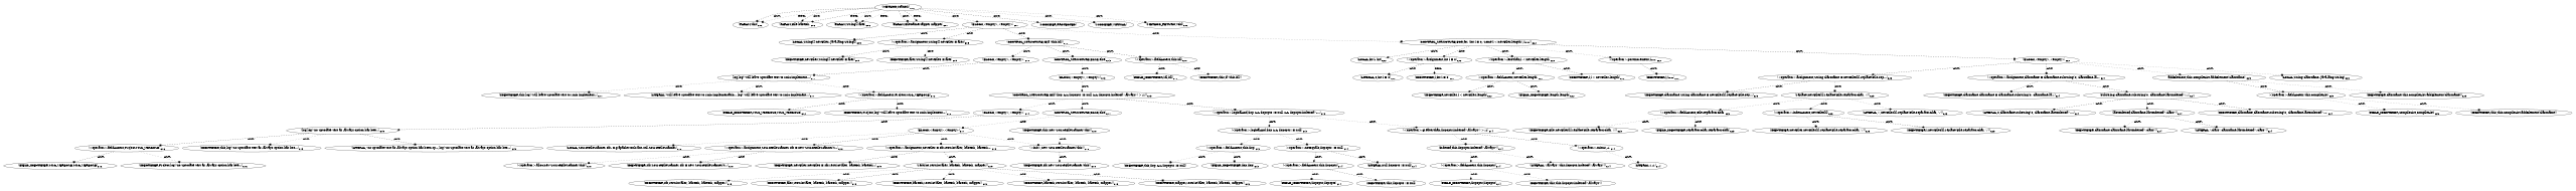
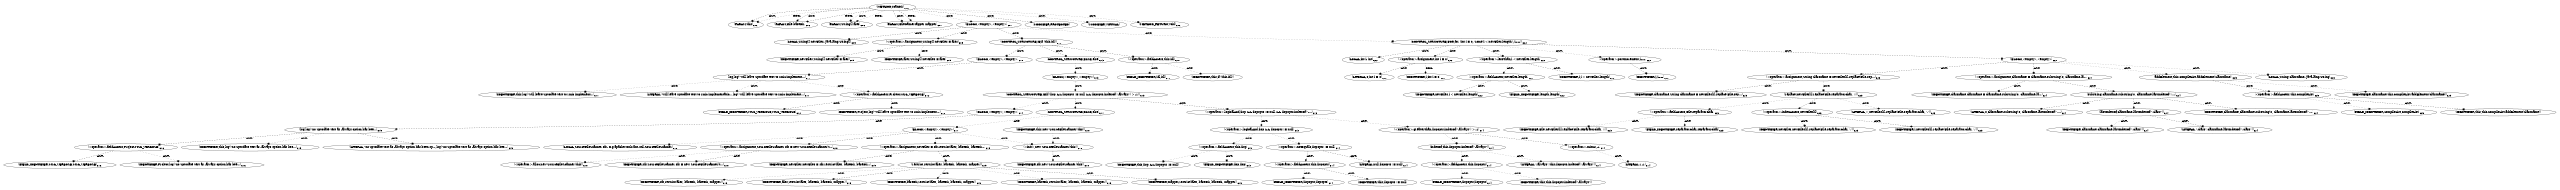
  digraph {
    edge [arrowhead=box style=dashed]
    n1 [label=<(METHOD,scanDir)<SUB>606</SUB>>]
    n2 [label=<(PARAM,this)<SUB>606</SUB>>]
    n3 [label=<(PARAM,File baseDir)<SUB>606</SUB>>]
    n4 [label=<(PARAM,String[] files)<SUB>606</SUB>>]
    n5 [label=<(PARAM,FileNameMapper mapper)<SUB>607</SUB>>]
    n6 [label=<(BLOCK,&lt;empty&gt;,&lt;empty&gt;)<SUB>607</SUB>>]
    n7 [label=<(MODIFIER,PROTECTED)>]
    n8 [label=<(MODIFIER,VIRTUAL)>]
    n9 [label=<(METHOD_RETURN,void)<SUB>606</SUB>>]
    n10 [label=<(LOCAL,String[] newFiles: java.lang.String[])<SUB>609</SUB>>]
    n11 [label=<(&lt;operator&gt;.assignment,String[] newFiles = files)<SUB>609</SUB>>]
    n12 [label=<(CONTROL_STRUCTURE,IF,if (this.idl))<SUB>610</SUB>>]
    n13 [label=<(CONTROL_STRUCTURE,FOR,for (int i = 0; Some(i &lt; newFiles.length); i++))<SUB>622</SUB>>]
    n14 [label=<(IDENTIFIER,newFiles,String[] newFiles = files)<SUB>609</SUB>>]
    n15 [label=<(IDENTIFIER,files,String[] newFiles = files)<SUB>609</SUB>>]
    n16 [label=<(&lt;operator&gt;.fieldAccess,this.idl)<SUB>610</SUB>>]
    n17 [label=<(BLOCK,&lt;empty&gt;,&lt;empty&gt;)<SUB>610</SUB>>]
    n18 [label=<(CONTROL_STRUCTURE,ELSE,else)<SUB>613</SUB>>]
    n19 [label=<(LOCAL,int i: int)<SUB>622</SUB>>]
    n20 [label=<(&lt;operator&gt;.assignment,int i = 0)<SUB>622</SUB>>]
    n21 [label=<(&lt;operator&gt;.lessThan,i &lt; newFiles.length)<SUB>622</SUB>>]
    n22 [label=<(&lt;operator&gt;.postIncrement,i++)<SUB>622</SUB>>]
    n23 [label=<(BLOCK,&lt;empty&gt;,&lt;empty&gt;)<SUB>622</SUB>>]
    n24 [label=<(IDENTIFIER,this,if (this.idl))>]
    n25 [label=<(FIELD_IDENTIFIER,idl,idl)<SUB>610</SUB>>]
    n26 [label=<(log,log(&quot;will leave uptodate test to rmic implement...)<SUB>611</SUB>>]
    n27 [label=<(BLOCK,&lt;empty&gt;,&lt;empty&gt;)<SUB>613</SUB>>]
    n28 [label=<(IDENTIFIER,this,log(&quot;will leave uptodate test to rmic implement...)<SUB>611</SUB>>]
    n29 [label=<(LITERAL,&quot;will leave uptodate test to rmic implementatio...,log(&quot;will leave uptodate test to rmic implement...)<SUB>611</SUB>>]
    n30 [label=<(&lt;operator&gt;.fieldAccess,Project.MSG_VERBOSE)<SUB>612</SUB>>]
    n31 [label=<(IDENTIFIER,Project,log(&quot;will leave uptodate test to rmic implement...)<SUB>612</SUB>>]
    n32 [label=<(FIELD_IDENTIFIER,MSG_VERBOSE,MSG_VERBOSE)<SUB>612</SUB>>]
    n33 [label=<(CONTROL_STRUCTURE,IF,if (iiop &amp;&amp; iiopopts != null &amp;&amp; iiopopts.indexOf(&quot;-always&quot;) &gt; -1))<SUB>613</SUB>>]
    n34 [label=<(&lt;operator&gt;.logicalAnd,iiop &amp;&amp; iiopopts != null &amp;&amp; iiopopts.indexOf(&quot;-...)<SUB>613</SUB>>]
    n35 [label=<(BLOCK,&lt;empty&gt;,&lt;empty&gt;)<SUB>614</SUB>>]
    n36 [label=<(CONTROL_STRUCTURE,ELSE,else)<SUB>617</SUB>>]
    n37 [label=<(&lt;operator&gt;.logicalAnd,iiop &amp;&amp; iiopopts != null)<SUB>613</SUB>>]
    n38 [label=<(&lt;operator&gt;.greaterThan,iiopopts.indexOf(&quot;-always&quot;) &gt; -1)<SUB>614</SUB>>]
    n39 [label=<(log,log(&quot;no uptodate test as -always option has bee...)<SUB>615</SUB>>]
    n40 [label=<(BLOCK,&lt;empty&gt;,&lt;empty&gt;)<SUB>617</SUB>>]
    n41 [label=<(&lt;operator&gt;.fieldAccess,this.iiop)<SUB>613</SUB>>]
    n42 [label=<(&lt;operator&gt;.notEquals,iiopopts != null)<SUB>614</SUB>>]
    n43 [label=<(indexOf,this.iiopopts.indexOf(&quot;-always&quot;))<SUB>614</SUB>>]
    n44 [label=<(&lt;operator&gt;.minus,-1)<SUB>614</SUB>>]
    n45 [label=<(IDENTIFIER,this,iiop &amp;&amp; iiopopts != null)>]
    n46 [label=<(FIELD_IDENTIFIER,iiop,iiop)<SUB>613</SUB>>]
    n47 [label=<(&lt;operator&gt;.fieldAccess,this.iiopopts)<SUB>614</SUB>>]
    n48 [label=<(LITERAL,null,iiopopts != null)<SUB>614</SUB>>]
    n49 [label=<(IDENTIFIER,this,iiopopts != null)>]
    n50 [label=<(FIELD_IDENTIFIER,iiopopts,iiopopts)<SUB>614</SUB>>]
    n51 [label=<(&lt;operator&gt;.fieldAccess,this.iiopopts)<SUB>614</SUB>>]
    n52 [label=<(LITERAL,&quot;-always&quot;,this.iiopopts.indexOf(&quot;-always&quot;))<SUB>614</SUB>>]
    n53 [label=<(LITERAL,1,-1)<SUB>614</SUB>>]
    n54 [label=<(IDENTIFIER,this,this.iiopopts.indexOf(&quot;-always&quot;))>]
    n55 [label=<(FIELD_IDENTIFIER,iiopopts,iiopopts)<SUB>614</SUB>>]
    n56 [label=<(IDENTIFIER,this,log(&quot;no uptodate test as -always option has bee...)<SUB>615</SUB>>]
    n57 [label=<(LITERAL,&quot;no uptodate test as -always option has been sp...,log(&quot;no uptodate test as -always option has bee...)<SUB>615</SUB>>]
    n58 [label=<(&lt;operator&gt;.fieldAccess,Project.MSG_VERBOSE)<SUB>616</SUB>>]
    n59 [label=<(IDENTIFIER,Project,log(&quot;no uptodate test as -always option has bee...)<SUB>616</SUB>>]
    n60 [label=<(FIELD_IDENTIFIER,MSG_VERBOSE,MSG_VERBOSE)<SUB>616</SUB>>]
    n61 [label=<(LOCAL,SourceFileScanner sfs: org.apache.tools.ant.util.SourceFileScanner)<SUB>618</SUB>>]
    n62 [label=<(&lt;operator&gt;.assignment,SourceFileScanner sfs = new SourceFileScanner(t...)<SUB>618</SUB>>]
    n63 [label=<(&lt;init&gt;,new SourceFileScanner(this))<SUB>618</SUB>>]
    n64 [label=<(&lt;operator&gt;.assignment,newFiles = sfs.restrict(files, baseDir, baseDir...)<SUB>619</SUB>>]
    n65 [label=<(IDENTIFIER,sfs,SourceFileScanner sfs = new SourceFileScanner(t...)<SUB>618</SUB>>]
    n66 [label=<(&lt;operator&gt;.alloc,new SourceFileScanner(this))<SUB>618</SUB>>]
    n67 [label=<(IDENTIFIER,sfs,new SourceFileScanner(this))<SUB>618</SUB>>]
    n68 [label=<(IDENTIFIER,newFiles,newFiles = sfs.restrict(files, baseDir, baseDir...)<SUB>619</SUB>>]
    n69 [label=<(restrict,restrict(files, baseDir, baseDir, mapper))<SUB>619</SUB>>]
    n70 [label=<(IDENTIFIER,this,new SourceFileScanner(this))<SUB>618</SUB>>]
    n71 [label=<(IDENTIFIER,sfs,restrict(files, baseDir, baseDir, mapper))<SUB>619</SUB>>]
    n72 [label=<(IDENTIFIER,files,restrict(files, baseDir, baseDir, mapper))<SUB>619</SUB>>]
    n73 [label=<(IDENTIFIER,baseDir,restrict(files, baseDir, baseDir, mapper))<SUB>619</SUB>>]
    n74 [label=<(IDENTIFIER,baseDir,restrict(files, baseDir, baseDir, mapper))<SUB>619</SUB>>]
    n75 [label=<(IDENTIFIER,mapper,restrict(files, baseDir, baseDir, mapper))<SUB>619</SUB>>]
    n76 [label=<(IDENTIFIER,i,int i = 0)<SUB>622</SUB>>]
    n77 [label=<(LITERAL,0,int i = 0)<SUB>622</SUB>>]
    n78 [label=<(IDENTIFIER,i,i &lt; newFiles.length)<SUB>622</SUB>>]
    n79 [label=<(&lt;operator&gt;.fieldAccess,newFiles.length)<SUB>622</SUB>>]
    n80 [label=<(IDENTIFIER,i,i++)<SUB>622</SUB>>]
    n81 [label=<(LOCAL,String classname: java.lang.String)<SUB>623</SUB>>]
    n82 [label=<(&lt;operator&gt;.assignment,String classname = newFiles[i].replace(File.sep...)<SUB>623</SUB>>]
    n83 [label=<(&lt;operator&gt;.assignment,classname = classname.substring(0, classname.la...)<SUB>624</SUB>>]
    n84 [label=<(addElement,this.compileList.addElement(classname))<SUB>625</SUB>>]
    n85 [label=<(IDENTIFIER,newFiles,i &lt; newFiles.length)<SUB>622</SUB>>]
    n86 [label=<(FIELD_IDENTIFIER,length,length)<SUB>622</SUB>>]
    n87 [label=<(IDENTIFIER,classname,String classname = newFiles[i].replace(File.sep...)<SUB>623</SUB>>]
    n88 [label=<(replace,newFiles[i].replace(File.separatorChar, '.'))<SUB>623</SUB>>]
    n89 [label=<(IDENTIFIER,classname,classname = classname.substring(0, classname.la...)<SUB>624</SUB>>]
    n90 [label=<(substring,classname.substring(0, classname.lastIndexOf(&quot;....)<SUB>624</SUB>>]
    n91 [label=<(&lt;operator&gt;.fieldAccess,this.compileList)<SUB>625</SUB>>]
    n92 [label=<(IDENTIFIER,classname,this.compileList.addElement(classname))<SUB>625</SUB>>]
    n93 [label=<(&lt;operator&gt;.indexAccess,newFiles[i])<SUB>623</SUB>>]
    n94 [label=<(&lt;operator&gt;.fieldAccess,File.separatorChar)<SUB>623</SUB>>]
    n95 [label=<(LITERAL,'.',newFiles[i].replace(File.separatorChar, '.'))<SUB>623</SUB>>]
    n96 [label=<(IDENTIFIER,newFiles,newFiles[i].replace(File.separatorChar, '.'))<SUB>623</SUB>>]
    n97 [label=<(IDENTIFIER,i,newFiles[i].replace(File.separatorChar, '.'))<SUB>623</SUB>>]
    n98 [label=<(IDENTIFIER,File,newFiles[i].replace(File.separatorChar, '.'))<SUB>623</SUB>>]
    n99 [label=<(FIELD_IDENTIFIER,separatorChar,separatorChar)<SUB>623</SUB>>]
    n100 [label=<(IDENTIFIER,classname,classname.substring(0, classname.lastIndexOf(&quot;....)<SUB>624</SUB>>]
    n101 [label=<(LITERAL,0,classname.substring(0, classname.lastIndexOf(&quot;....)<SUB>624</SUB>>]
    n102 [label=<(lastIndexOf,classname.lastIndexOf(&quot;.class&quot;))<SUB>624</SUB>>]
    n103 [label=<(IDENTIFIER,classname,classname.lastIndexOf(&quot;.class&quot;))<SUB>624</SUB>>]
    n104 [label=<(LITERAL,&quot;.class&quot;,classname.lastIndexOf(&quot;.class&quot;))<SUB>624</SUB>>]
    n105 [label=<(IDENTIFIER,this,this.compileList.addElement(classname))>]
    n106 [label=<(FIELD_IDENTIFIER,compileList,compileList)<SUB>625</SUB>>]
    n1 -> n2 [label="AST: "]
    n1 -> n2 [label="DDG: " style=dotted]
    n1 -> n3 [arrowhead=diamond label="AST: "]
    n1 -> n3 [arrowhead=diamond label="DDG: "]
    n1 -> n4 [label="AST: " style=dotted]
    n1 -> n4 [arrowhead=diamond label="DDG: " style=dotted]
    n1 -> n5 [label="AST: "]
    n1 -> n5 [arrowhead=diamond label="DDG: "]
    n1 -> n6 [arrowhead=diamond label="AST: " style=dotted]
    n1 -> n7 [arrowhead=diamond label="AST: "]
    n1 -> n8 [label="AST: " style=dotted]
    n1 -> n9 [label="AST: " style=dotted]
    n6 -> n10 [label="AST: "]
    n6 -> n11 [arrowhead=diamond label="AST: "]
    n6 -> n12 [label="AST: "]
    n6 -> n13 [label="AST: " style=dotted]
    n11 -> n14 [label="AST: "]
    n11 -> n15 [arrowhead=diamond label="AST: " style=dotted]
    n12 -> n16 [label="AST: "]
    n12 -> n17 [label="AST: "]
    n12 -> n18 [label="AST: "]
    n13 -> n19 [arrowhead=diamond label="AST: "]
    n13 -> n20 [arrowhead=diamond label="AST: "]
    n13 -> n21 [label="AST: "]
    n13 -> n22 [arrowhead=diamond label="AST: " style=dotted]
    n13 -> n23 [label="AST: "]
    n16 -> n24 [arrowhead=diamond label="AST: " style=dotted]
    n16 -> n25 [label="AST: "]
    n17 -> n26 [label="AST: "]
    n18 -> n27 [arrowhead=diamond label="AST: " style=dotted]
    n20 -> n76 [arrowhead=diamond label="DDG: " style=dotted]
    n20 -> n77 [label="AST: "]
    n21 -> n78 [arrowhead=diamond label="AST: "]
    n21 -> n79 [arrowhead=diamond label="AST: " style=dotted]
    n22 -> n80 [label="AST: "]
    n23 -> n81 [label="AST: " style=dotted]
    n23 -> n82 [arrowhead=diamond label="AST: "]
    n23 -> n83 [label="AST: "]
    n23 -> n84 [arrowhead=diamond label="AST: " style=dotted]
    n26 -> n28 [label="AST: " style=dotted]
    n26 -> n29 [label="AST: " style=dotted]
    n26 -> n30 [arrowhead=diamond label="AST: " style=dotted]
    n27 -> n33 [arrowhead=diamond label="AST: " style=dotted]
    n30 -> n31 [arrowhead=diamond label="AST: "]
    n30 -> n32 [arrowhead=diamond label="AST: "]
    n33 -> n34 [label="AST: "]
    n33 -> n35 [label="AST: " style=dotted]
    n33 -> n36 [arrowhead=diamond label="AST: "]
    n34 -> n37 [arrowhead=diamond label="AST: " style=dotted]
    n34 -> n38 [arrowhead=diamond label="AST: " style=dotted]
    n35 -> n39 [arrowhead=diamond label="AST: "]
    n36 -> n40 [label="AST: " style=dotted]
    n37 -> n41 [arrowhead=diamond label="AST: " style=dotted]
    n37 -> n42 [label="AST: " style=dotted]
    n38 -> n43 [label="AST: " style=dotted]
    n38 -> n44 [arrowhead=diamond label="AST: "]
    n39 -> n56 [label="AST: " style=dotted]
    n39 -> n57 [label="AST: "]
    n39 -> n58 [label="AST: "]
    n40 -> n61 [label="AST: " style=dotted]
    n40 -> n62 [arrowhead=diamond label="AST: "]
    n40 -> n63 [label="AST: " style=dotted]
    n40 -> n64 [label="AST: " style=dotted]
    n41 -> n45 [label="AST: " style=dotted]
    n41 -> n46 [label="AST: " style=dotted]
    n42 -> n47 [arrowhead=diamond label="AST: "]
    n42 -> n48 [label="AST: "]
    n43 -> n51 [arrowhead=diamond label="AST: " style=dotted]
    n43 -> n52 [arrowhead=diamond label="AST: " style=dotted]
    n44 -> n53 [label="AST: " style=dotted]
    n47 -> n49 [arrowhead=diamond label="AST: "]
    n47 -> n50 [label="AST: " style=dotted]
    n51 -> n54 [arrowhead=diamond label="AST: " style=dotted]
    n51 -> n55 [arrowhead=diamond label="AST: " style=dotted]
    n58 -> n59 [label="AST: " style=dotted]
    n58 -> n60 [label="AST: "]
    n62 -> n65 [label="AST: "]
    n62 -> n66 [label="AST: " style=dotted]
    n63 -> n67 [arrowhead=diamond label="AST: "]
    n64 -> n68 [label="AST: "]
    n64 -> n69 [label="AST: "]
    n69 -> n71 [arrowhead=diamond label="AST: " style=dotted]
    n69 -> n72 [arrowhead=diamond label="AST: "]
    n69 -> n73 [arrowhead=diamond label="AST: "]
    n69 -> n74 [label="AST: " style=dotted]
    n69 -> n75 [label="AST: "]
    n70 -> n63 [arrowhead=diamond label="AST: " style=dotted]
    n79 -> n85 [arrowhead=diamond label="AST: "]
    n79 -> n86 [arrowhead=diamond label="AST: "]
    n82 -> n87 [label="AST: "]
    n82 -> n88 [label="AST: " style=dotted]
    n83 -> n89 [label="AST: "]
    n83 -> n90 [arrowhead=diamond label="AST: "]
    n84 -> n91 [arrowhead=diamond label="AST: "]
    n84 -> n92 [arrowhead=diamond label="AST: " style=dotted]
    n88 -> n93 [arrowhead=diamond label="AST: "]
    n88 -> n94 [arrowhead=diamond label="AST: " style=dotted]
    n88 -> n95 [arrowhead=diamond label="AST: " style=dotted]
    n90 -> n100 [arrowhead=diamond label="AST: "]
    n90 -> n101 [arrowhead=diamond label="AST: "]
    n90 -> n102 [arrowhead=diamond label="AST: "]
-   n91 -> n105 [label="AST: " style=dotted]
+   n91 -> n105 [label="AST: "]
    n91 -> n106 [label="AST: " style=dotted]
    n93 -> n96 [label="AST: " style=dotted]
    n93 -> n97 [arrowhead=diamond label="AST: "]
    n94 -> n98 [label="AST: " style=dotted]
    n94 -> n99 [arrowhead=diamond label="AST: "]
    n102 -> n103 [label="AST: " style=dotted]
    n102 -> n104 [label="AST: "]
  }
